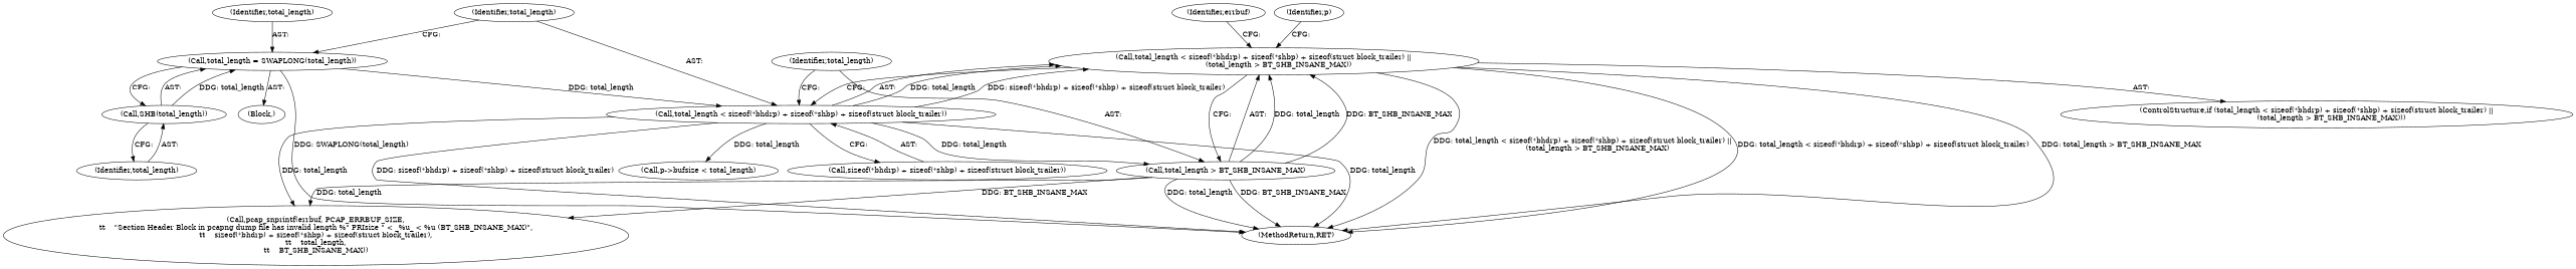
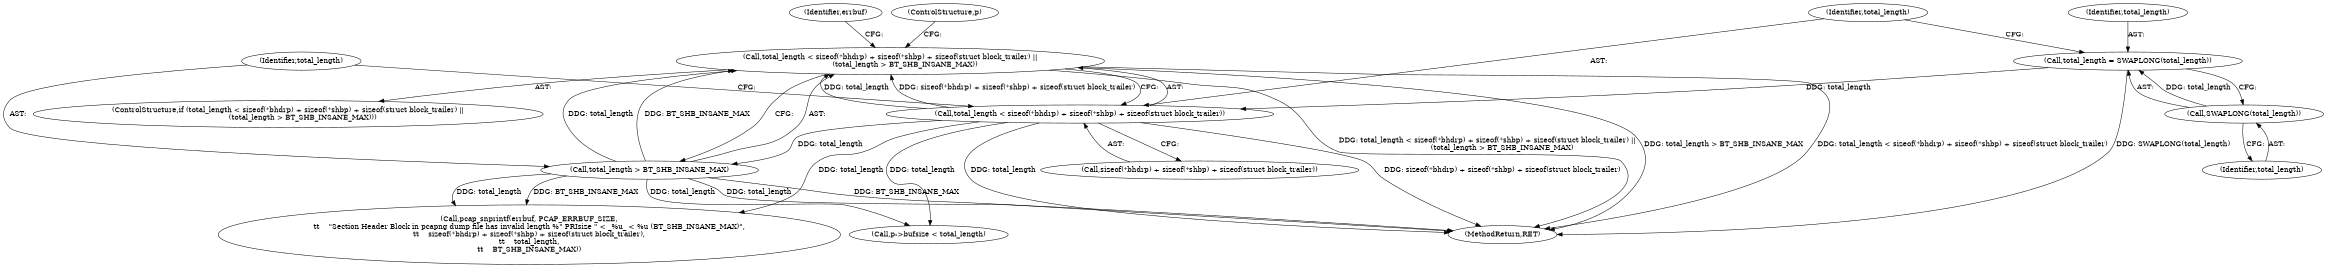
  digraph {
    n1 [label="(Call,total_length < sizeof(*bhdrp) + sizeof(*shbp) + sizeof(struct block_trailer) ||\n             (total_length > BT_SHB_INSANE_MAX))"]
    n2 [label="(Call,total_length < sizeof(*bhdrp) + sizeof(*shbp) + sizeof(struct block_trailer))"]
    n3 [label="(Call,total_length > BT_SHB_INSANE_MAX)"]
    n4 [label="(MethodReturn,RET)"]
    n5 [label="(ControlStructure,if (total_length < sizeof(*bhdrp) + sizeof(*shbp) + sizeof(struct block_trailer) ||\n             (total_length > BT_SHB_INSANE_MAX)))"]
    n6 [label="(Call,pcap_snprintf(errbuf, PCAP_ERRBUF_SIZE,\n\t\t    \"Section Header Block in pcapng dump file has invalid length %\" PRIsize \" < _%u_ < %u (BT_SHB_INSANE_MAX)\",\n\t\t    sizeof(*bhdrp) + sizeof(*shbp) + sizeof(struct block_trailer),\n\t\t    total_length,\n\t\t    BT_SHB_INSANE_MAX))"]
    n7 [label="(Call,p->bufsize < total_length)"]
    n8 [label="(Call,sizeof(*bhdrp) + sizeof(*shbp) + sizeof(struct block_trailer))"]
    n9 [label="(Call,total_length = SWAPLONG(total_length))"]
-   n10 [label="(Call,SHB(total_length))"]
-   n11 [label="(Block,)"]
+   n10 [label="(Call,SWAPLONG(total_length))"]
    n12 [label="(Identifier,total_length)"]
-   n13 [label="(Identifier,p)"]
+   n13 [label="(ControlStructure,p)"]
    n14 [label="(Identifier,total_length)"]
    n15 [label="(Identifier,total_length)"]
    n16 [label="(Identifier,total_length)"]
    n17 [label="(Identifier,errbuf)"]
    n1 -> n2 [label="CFG: "]
    n1 -> n3 [label="CFG: "]
    n1 -> n4 [label="DDG: total_length < sizeof(*bhdrp) + sizeof(*shbp) + sizeof(struct block_trailer) ||\n             (total_length > BT_SHB_INSANE_MAX)"]
    n1 -> n4 [label="DDG: total_length < sizeof(*bhdrp) + sizeof(*shbp) + sizeof(struct block_trailer)"]
    n1 -> n4 [label="DDG: total_length > BT_SHB_INSANE_MAX"]
    n1 -> n5 [label="AST: "]
    n2 -> n1 [label="AST: "]
    n2 -> n1 [label="DDG: total_length"]
    n2 -> n1 [label="DDG: sizeof(*bhdrp) + sizeof(*shbp) + sizeof(struct block_trailer)"]
    n2 -> n3 [label="DDG: total_length"]
    n2 -> n4 [label="DDG: sizeof(*bhdrp) + sizeof(*shbp) + sizeof(struct block_trailer)"]
    n2 -> n4 [label="DDG: total_length"]
    n2 -> n6 [label="DDG: total_length"]
    n2 -> n7 [label="DDG: total_length"]
    n2 -> n8 [label="CFG: "]
    n3 -> n1 [label="AST: "]
    n3 -> n1 [label="DDG: total_length"]
    n3 -> n1 [label="DDG: BT_SHB_INSANE_MAX"]
    n3 -> n4 [label="DDG: BT_SHB_INSANE_MAX"]
    n3 -> n4 [label="DDG: total_length"]
    n3 -> n6 [label="DDG: total_length"]
    n3 -> n6 [label="DDG: BT_SHB_INSANE_MAX"]
+   n3 -> n7 [label="DDG: total_length"]
    n8 -> n2 [label="AST: "]
    n9 -> n2 [label="DDG: total_length"]
    n9 -> n4 [label="DDG: SWAPLONG(total_length)"]
    n9 -> n10 [label="CFG: "]
-   n9 -> n11 [label="AST: "]
    n10 -> n9 [label="AST: "]
    n10 -> n9 [label="DDG: total_length"]
    n10 -> n12 [label="CFG: "]
    n12 -> n10 [label="AST: "]
    n13 -> n1 [label="CFG: "]
    n14 -> n2 [label="AST: "]
    n14 -> n9 [label="CFG: "]
    n15 -> n9 [label="AST: "]
    n16 -> n2 [label="CFG: "]
    n16 -> n3 [label="AST: "]
    n17 -> n1 [label="CFG: "]
  }
